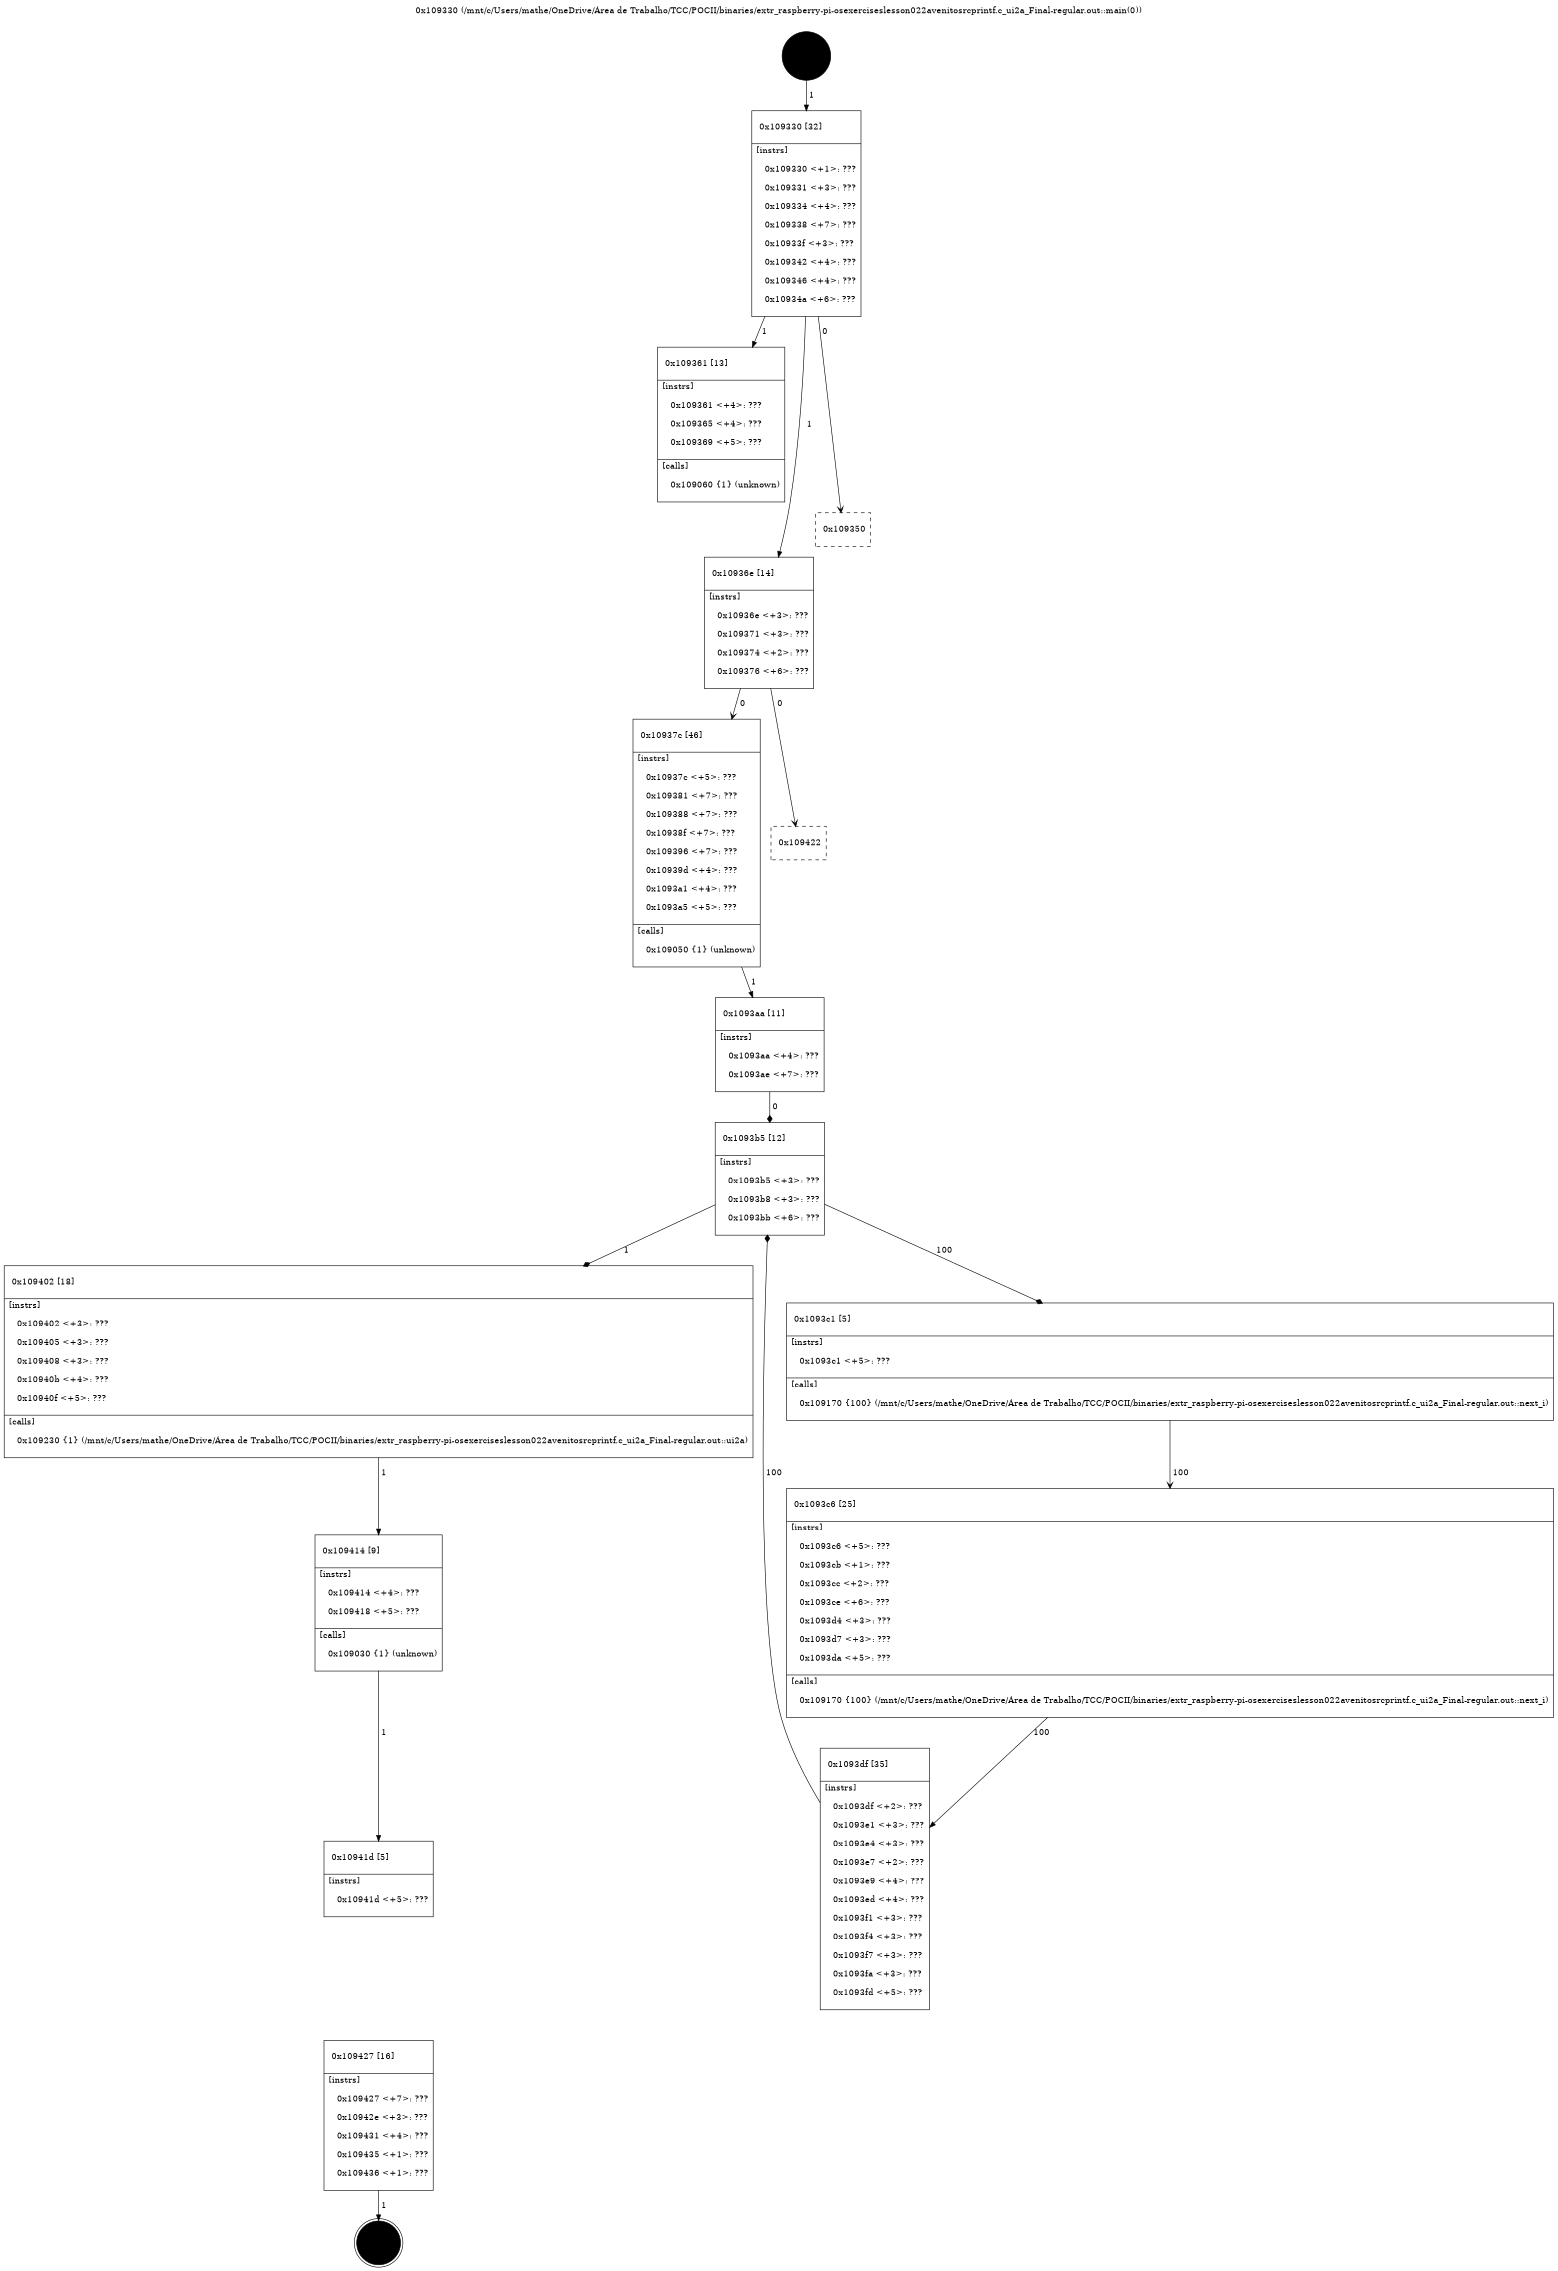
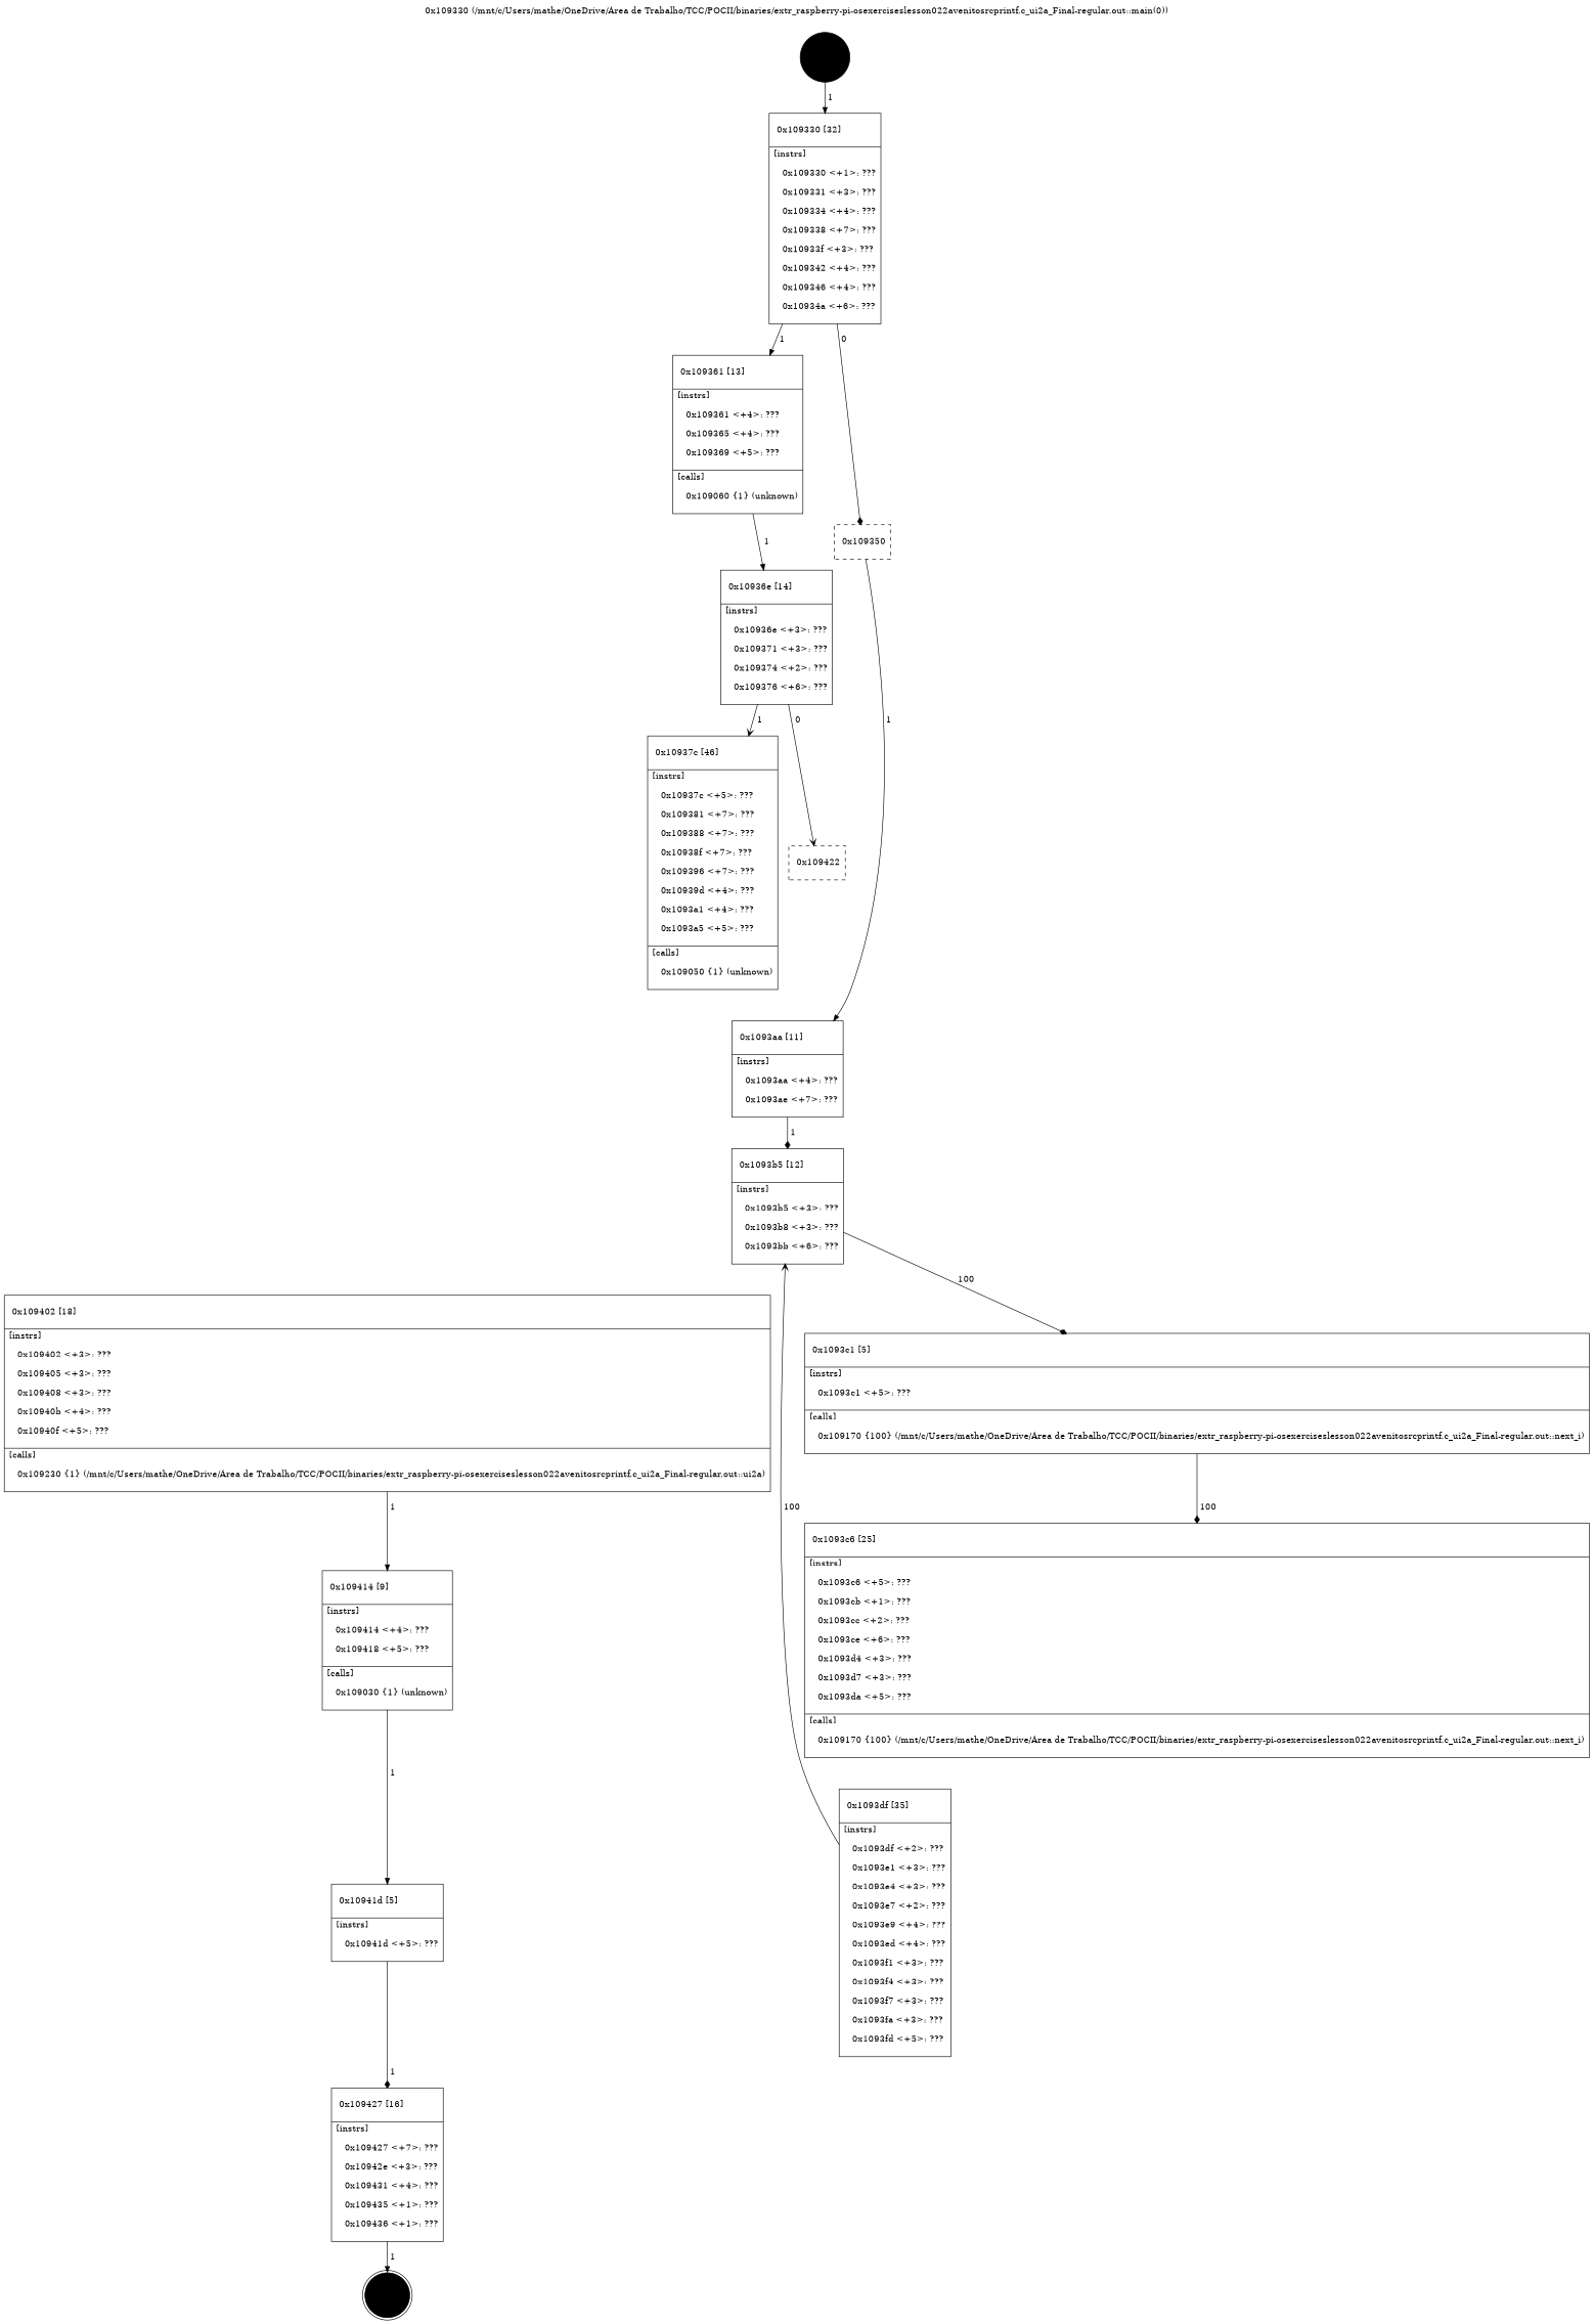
  digraph {
    label="0x109330 (/mnt/c/Users/mathe/OneDrive/Área de Trabalho/TCC/POCII/binaries/extr_raspberry-pi-osexerciseslesson022avenitosrcprintf.c_ui2a_Final-regular.out::main(0))"
    labelloc=t
    node [shape=record]
    edge [arrowhead=normal]
    Entry [fillcolor=black height=0.3 shape=circle style=filled width=0.3]
    n2 [label="{\n     0x109330 [32]\l\n     | [instrs]\l\n     &nbsp;&nbsp;0x109330 \<+1\>: ???\l\n     &nbsp;&nbsp;0x109331 \<+3\>: ???\l\n     &nbsp;&nbsp;0x109334 \<+4\>: ???\l\n     &nbsp;&nbsp;0x109338 \<+7\>: ???\l\n     &nbsp;&nbsp;0x10933f \<+3\>: ???\l\n     &nbsp;&nbsp;0x109342 \<+4\>: ???\l\n     &nbsp;&nbsp;0x109346 \<+4\>: ???\l\n     &nbsp;&nbsp;0x10934a \<+6\>: ???\l\n  }"]
    n3 [label="{\n     0x109361 [13]\l\n     | [instrs]\l\n     &nbsp;&nbsp;0x109361 \<+4\>: ???\l\n     &nbsp;&nbsp;0x109365 \<+4\>: ???\l\n     &nbsp;&nbsp;0x109369 \<+5\>: ???\l\n     | [calls]\l\n     &nbsp;&nbsp;0x109060 \{1\} (unknown)\l\n  }"]
    n4 [label="{\n     0x109350\l\n  }" style=dashed]
    n5 [label="{\n     0x10936e [14]\l\n     | [instrs]\l\n     &nbsp;&nbsp;0x10936e \<+3\>: ???\l\n     &nbsp;&nbsp;0x109371 \<+3\>: ???\l\n     &nbsp;&nbsp;0x109374 \<+2\>: ???\l\n     &nbsp;&nbsp;0x109376 \<+6\>: ???\l\n  }"]
    n6 [label="{\n     0x109422\l\n  }" style=dashed]
    n7 [label="{\n     0x10937c [46]\l\n     | [instrs]\l\n     &nbsp;&nbsp;0x10937c \<+5\>: ???\l\n     &nbsp;&nbsp;0x109381 \<+7\>: ???\l\n     &nbsp;&nbsp;0x109388 \<+7\>: ???\l\n     &nbsp;&nbsp;0x10938f \<+7\>: ???\l\n     &nbsp;&nbsp;0x109396 \<+7\>: ???\l\n     &nbsp;&nbsp;0x10939d \<+4\>: ???\l\n     &nbsp;&nbsp;0x1093a1 \<+4\>: ???\l\n     &nbsp;&nbsp;0x1093a5 \<+5\>: ???\l\n     | [calls]\l\n     &nbsp;&nbsp;0x109050 \{1\} (unknown)\l\n  }"]
    n8 [label="{\n     0x1093aa [11]\l\n     | [instrs]\l\n     &nbsp;&nbsp;0x1093aa \<+4\>: ???\l\n     &nbsp;&nbsp;0x1093ae \<+7\>: ???\l\n  }"]
    n9 [label="{\n     0x1093b5 [12]\l\n     | [instrs]\l\n     &nbsp;&nbsp;0x1093b5 \<+3\>: ???\l\n     &nbsp;&nbsp;0x1093b8 \<+3\>: ???\l\n     &nbsp;&nbsp;0x1093bb \<+6\>: ???\l\n  }"]
    Exit [fillcolor=black height=0.3 peripheries=2 shape=circle style=filled width=0.3]
    n11 [label="{\n     0x109402 [18]\l\n     | [instrs]\l\n     &nbsp;&nbsp;0x109402 \<+3\>: ???\l\n     &nbsp;&nbsp;0x109405 \<+3\>: ???\l\n     &nbsp;&nbsp;0x109408 \<+3\>: ???\l\n     &nbsp;&nbsp;0x10940b \<+4\>: ???\l\n     &nbsp;&nbsp;0x10940f \<+5\>: ???\l\n     | [calls]\l\n     &nbsp;&nbsp;0x109230 \{1\} (/mnt/c/Users/mathe/OneDrive/Área de Trabalho/TCC/POCII/binaries/extr_raspberry-pi-osexerciseslesson022avenitosrcprintf.c_ui2a_Final-regular.out::ui2a)\l\n  }"]
    n12 [label="{\n     0x1093c1 [5]\l\n     | [instrs]\l\n     &nbsp;&nbsp;0x1093c1 \<+5\>: ???\l\n     | [calls]\l\n     &nbsp;&nbsp;0x109170 \{100\} (/mnt/c/Users/mathe/OneDrive/Área de Trabalho/TCC/POCII/binaries/extr_raspberry-pi-osexerciseslesson022avenitosrcprintf.c_ui2a_Final-regular.out::next_i)\l\n  }"]
    n13 [label="{\n     0x109414 [9]\l\n     | [instrs]\l\n     &nbsp;&nbsp;0x109414 \<+4\>: ???\l\n     &nbsp;&nbsp;0x109418 \<+5\>: ???\l\n     | [calls]\l\n     &nbsp;&nbsp;0x109030 \{1\} (unknown)\l\n  }"]
    n14 [label="{\n     0x1093c6 [25]\l\n     | [instrs]\l\n     &nbsp;&nbsp;0x1093c6 \<+5\>: ???\l\n     &nbsp;&nbsp;0x1093cb \<+1\>: ???\l\n     &nbsp;&nbsp;0x1093cc \<+2\>: ???\l\n     &nbsp;&nbsp;0x1093ce \<+6\>: ???\l\n     &nbsp;&nbsp;0x1093d4 \<+3\>: ???\l\n     &nbsp;&nbsp;0x1093d7 \<+3\>: ???\l\n     &nbsp;&nbsp;0x1093da \<+5\>: ???\l\n     | [calls]\l\n     &nbsp;&nbsp;0x109170 \{100\} (/mnt/c/Users/mathe/OneDrive/Área de Trabalho/TCC/POCII/binaries/extr_raspberry-pi-osexerciseslesson022avenitosrcprintf.c_ui2a_Final-regular.out::next_i)\l\n  }"]
    n15 [label="{\n     0x10941d [5]\l\n     | [instrs]\l\n     &nbsp;&nbsp;0x10941d \<+5\>: ???\l\n  }"]
    n16 [label="{\n     0x1093df [35]\l\n     | [instrs]\l\n     &nbsp;&nbsp;0x1093df \<+2\>: ???\l\n     &nbsp;&nbsp;0x1093e1 \<+3\>: ???\l\n     &nbsp;&nbsp;0x1093e4 \<+3\>: ???\l\n     &nbsp;&nbsp;0x1093e7 \<+2\>: ???\l\n     &nbsp;&nbsp;0x1093e9 \<+4\>: ???\l\n     &nbsp;&nbsp;0x1093ed \<+4\>: ???\l\n     &nbsp;&nbsp;0x1093f1 \<+3\>: ???\l\n     &nbsp;&nbsp;0x1093f4 \<+3\>: ???\l\n     &nbsp;&nbsp;0x1093f7 \<+3\>: ???\l\n     &nbsp;&nbsp;0x1093fa \<+3\>: ???\l\n     &nbsp;&nbsp;0x1093fd \<+5\>: ???\l\n  }"]
    n17 [label="{\n     0x109427 [16]\l\n     | [instrs]\l\n     &nbsp;&nbsp;0x109427 \<+7\>: ???\l\n     &nbsp;&nbsp;0x10942e \<+3\>: ???\l\n     &nbsp;&nbsp;0x109431 \<+4\>: ???\l\n     &nbsp;&nbsp;0x109435 \<+1\>: ???\l\n     &nbsp;&nbsp;0x109436 \<+1\>: ???\l\n  }"]
    Entry -> n2 [label=" 1"]
    n2 -> n3 [label=" 1"]
-   n2 -> n4 [arrowhead=vee label=" 0"]
-   n2 -> n5 [label=" 1"]
+   n2 -> n4 [arrowhead=diamond label=" 0"]
+   n3 -> n5 [label=" 1"]
    n5 -> n6 [arrowhead=vee label=" 0"]
-   n5 -> n7 [arrowhead=vee label=" 0"]
-   n7 -> n8 [label=" 1"]
-   n8 -> n9 [arrowhead=diamond label=" 0"]
-   n9 -> n11 [arrowhead=diamond label=" 1"]
+   n5 -> n7 [arrowhead=vee label=" 1"]
+   n4 -> n8 [label=" 1"]
+   n8 -> n9 [arrowhead=diamond label=" 1"]
    n9 -> n12 [arrowhead=diamond label=" 100"]
    n11 -> n13 [label=" 1"]
-   n12 -> n14 [arrowhead=vee label=" 100"]
+   n12 -> n14 [arrowhead=diamond label=" 100"]
    n13 -> n15 [label=" 1"]
-   n14 -> n16 [label=" 100"]
-   n16 -> n9 [arrowhead=diamond label=" 100"]
+   n15 -> n17 [arrowhead=diamond label=" 1"]
+   n16 -> n9 [arrowhead=vee label=" 100"]
    n17 -> Exit [label=" 1"]
  }
